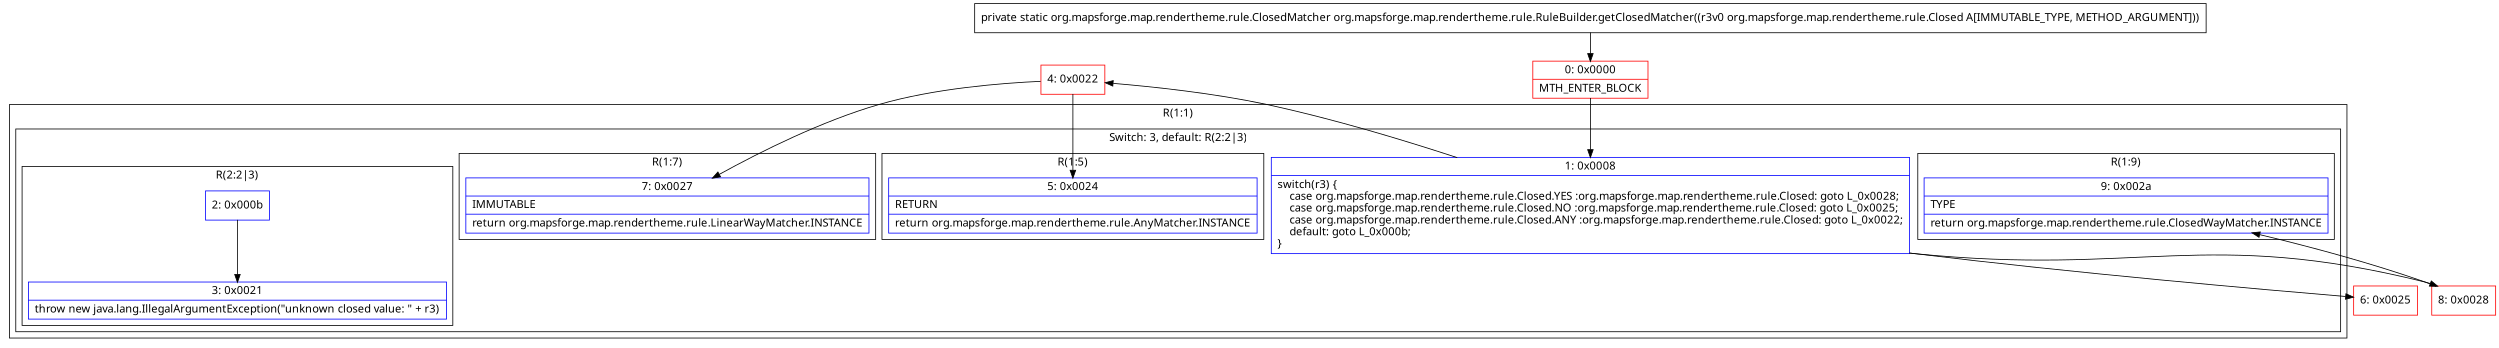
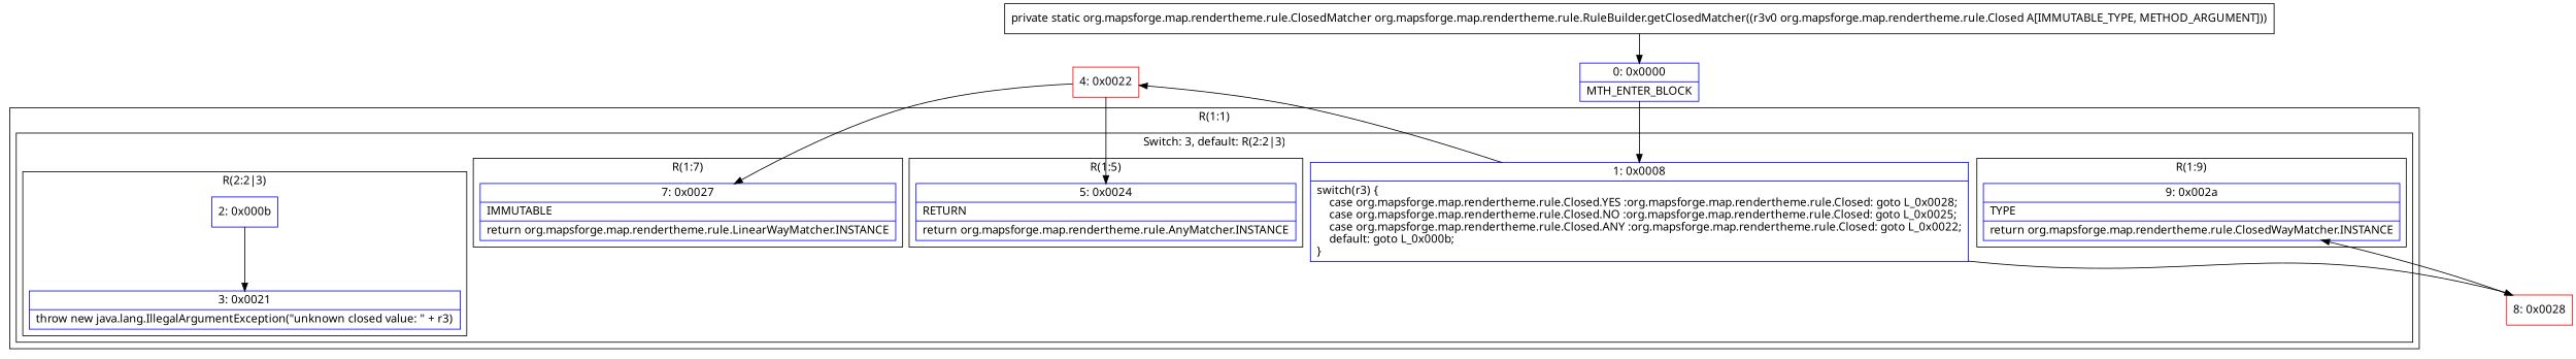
  digraph {
    fontname="Noto Sans"
    node [color=blue fontname="Noto Sans" shape=record]
    edge [fontname="Noto Sans"]
    n1 [label="{9\:\ 0x002a|TYPE\l|return org.mapsforge.map.rendertheme.rule.ClosedWayMatcher.INSTANCE\l}"]
    n2 [label="{7\:\ 0x0027|IMMUTABLE\l|return org.mapsforge.map.rendertheme.rule.LinearWayMatcher.INSTANCE\l}"]
    n3 [label="{5\:\ 0x0024|RETURN\l|return org.mapsforge.map.rendertheme.rule.AnyMatcher.INSTANCE\l}"]
    n4 [label="{2\:\ 0x000b}"]
    n5 [label="{3\:\ 0x0021|throw new java.lang.IllegalArgumentException(\"unknown closed value: \" + r3)\l}"]
    n6 [label="{1\:\ 0x0008|switch(r3) \{\l    case org.mapsforge.map.rendertheme.rule.Closed.YES :org.mapsforge.map.rendertheme.rule.Closed: goto L_0x0028;\l    case org.mapsforge.map.rendertheme.rule.Closed.NO :org.mapsforge.map.rendertheme.rule.Closed: goto L_0x0025;\l    case org.mapsforge.map.rendertheme.rule.Closed.ANY :org.mapsforge.map.rendertheme.rule.Closed: goto L_0x0022;\l    default: goto L_0x000b;\l\}\l}"]
    n7 [color=red label="{4\:\ 0x0022}"]
-   n8 [color=red label="{6\:\ 0x0025}"]
    n9 [color=red label="{8\:\ 0x0028}"]
-   n10 [color=red label="{0\:\ 0x0000|MTH_ENTER_BLOCK\l}"]
+   n10 [label="{0\:\ 0x0000|MTH_ENTER_BLOCK\l}"]
    n11 [label="{private static org.mapsforge.map.rendertheme.rule.ClosedMatcher org.mapsforge.map.rendertheme.rule.RuleBuilder.getClosedMatcher((r3v0 org.mapsforge.map.rendertheme.rule.Closed A[IMMUTABLE_TYPE, METHOD_ARGUMENT])) }" color=""]
    subgraph cluster_1 {
      label="R(1:1)"
      subgraph cluster_2 {
        label="Switch: 3, default: R(2:2|3)"
        n6
        subgraph cluster_3 {
          label="R(1:9)"
          n1
        }
        subgraph cluster_4 {
          label="R(1:7)"
          n2
        }
        subgraph cluster_5 {
          label="R(1:5)"
          n3
        }
        subgraph cluster_6 {
          label="R(2:2|3)"
          n4
          n5
        }
      }
    }
    n4 -> n5
    n6 -> n7
-   n6 -> n8
    n6 -> n9
    n7 -> n2
    n7 -> n3
    n9 -> n1
    n10 -> n6
    n11 -> n10
  }
